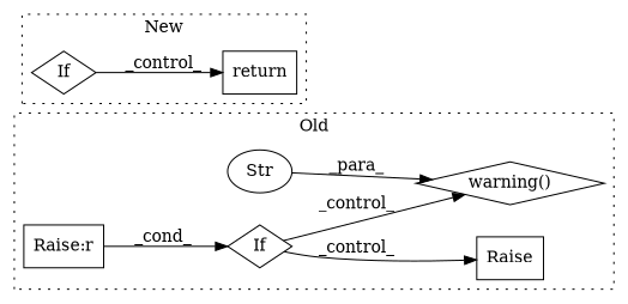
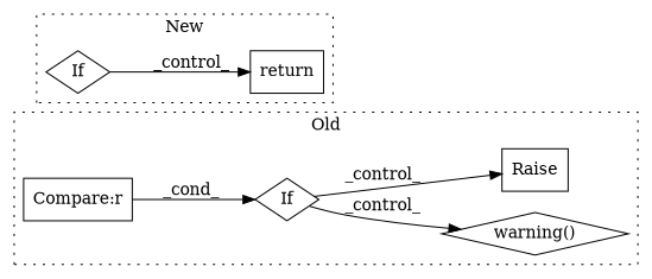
  digraph {
    rankdir=LR
    node [a=96 l=3 shape=diamond]
    n1 [a=75 l="15,1" label="warning()" s="10471,10563"]
-   n2 [a=66 l=77 label=Str s=10486 shape=ellipse]
    n3 [label=If s=10333]
-   n4 [a=40 l=37 label="Raise:r" s=10336 shape=box]
+   n4 [a=40 l=37 label="Compare:r" s=10336 shape=box]
    n5 [a=91 l=6 label=Raise s=10651 shape=box]
    n6 [a=93 l=7 label=return s=10800 shape=box]
    n7 [label=If s=10647]
    subgraph cluster_1 {
      label=Old
      style=dotted
      n1
-     n2
      n3
      n4
      n5
    }
    subgraph cluster_2 {
      label=New
      style=dotted
      n6
      n7
    }
-   n2 -> n1 [label=_para_]
    n3 -> n1 [label=_control_]
    n3 -> n5 [label=_control_]
    n4 -> n3 [label=_cond_]
    n7 -> n6 [label=_control_]
  }
